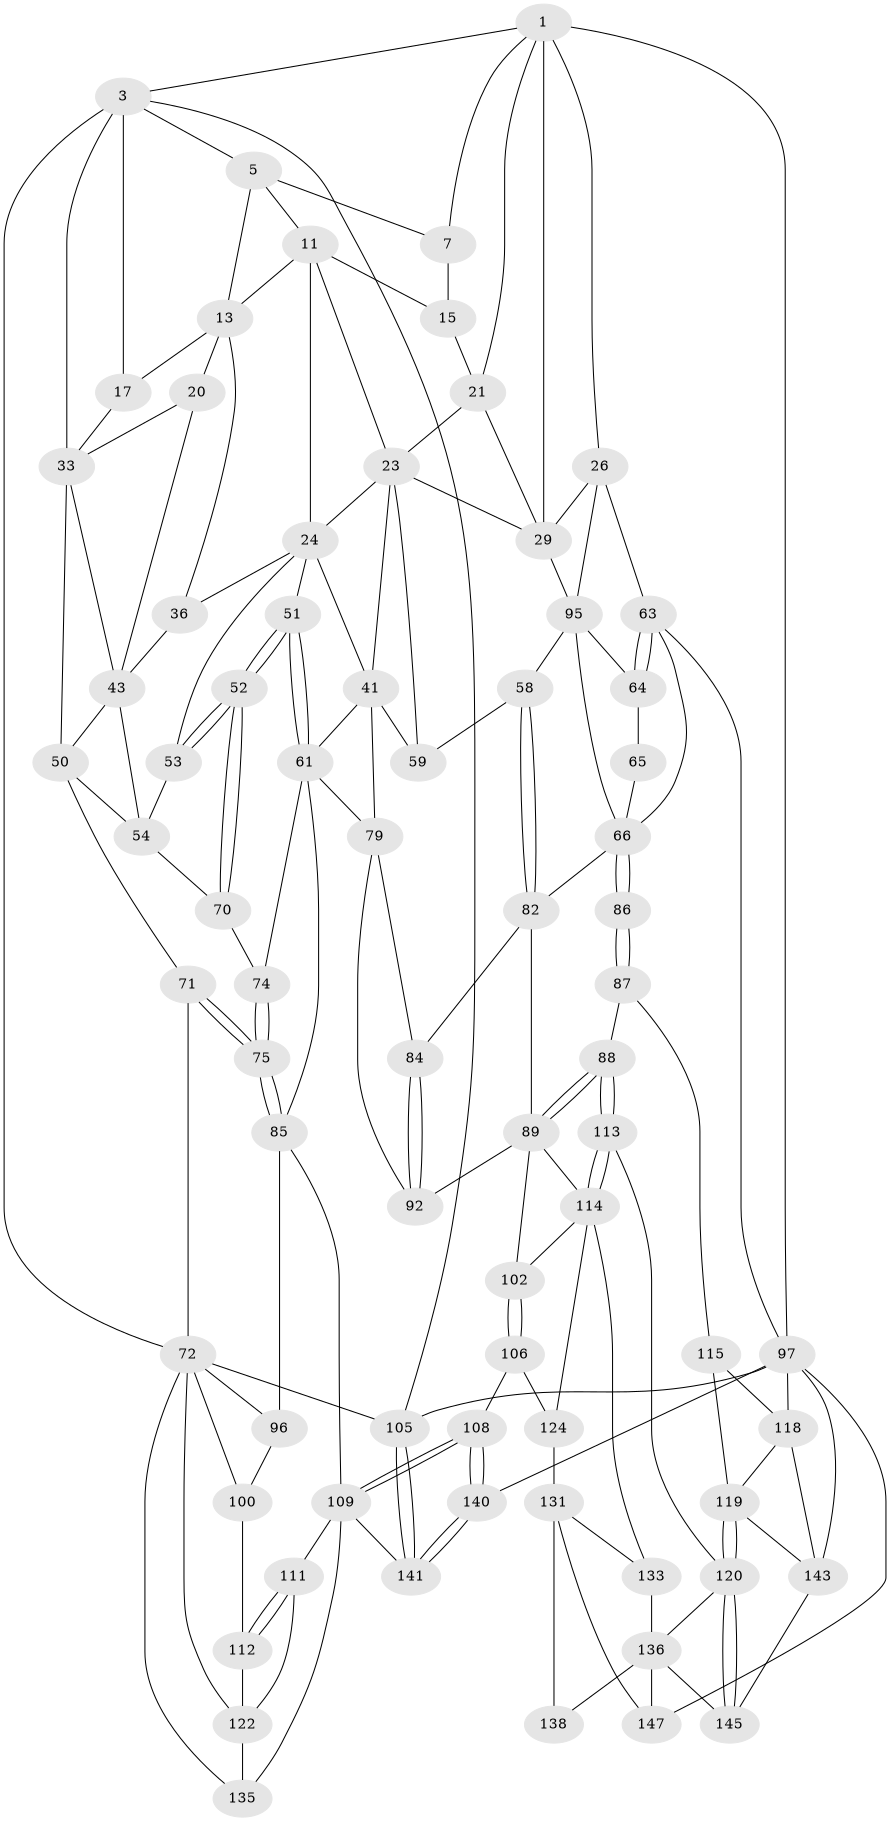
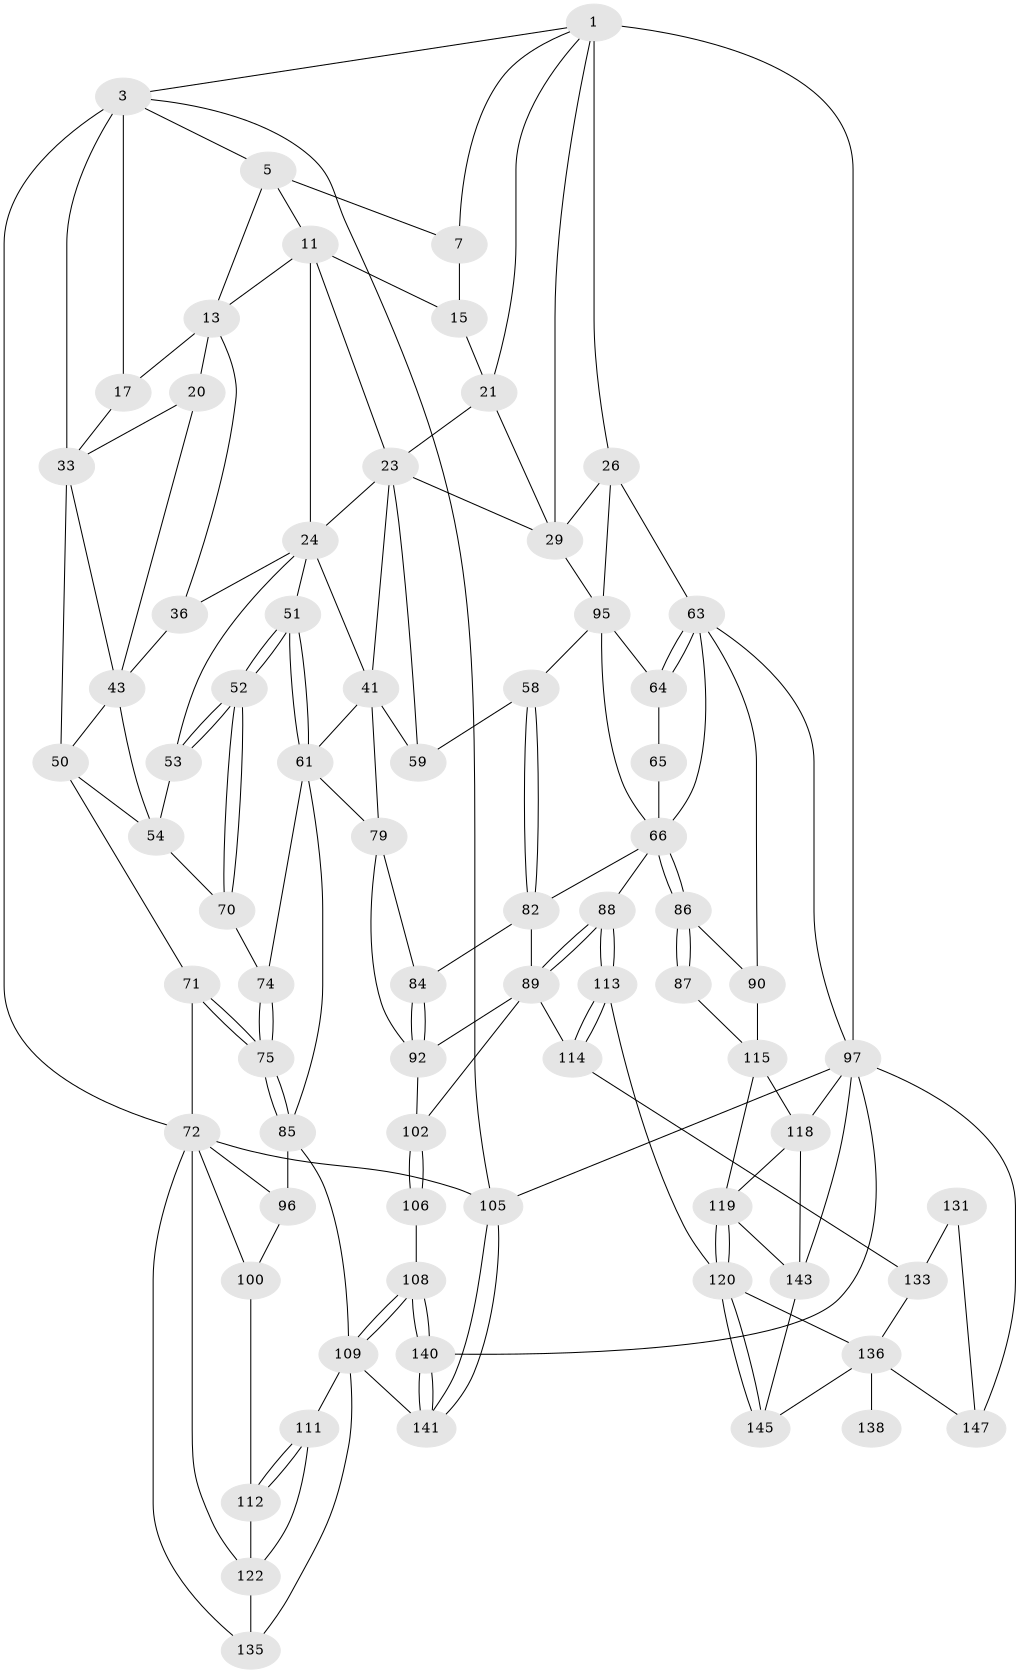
  graph {
    node [color=gray90 style=filled]
    1 [super="+8+2"]
    3 [super="+4+39"]
    7 [super="+10"]
    21 [super="+22"]
    26 [super="+27"]
    29 [super="+30"]
    97 [super="+142+98"]
    5 [super="+6"]
    17
    33 [super="+38"]
    72 [super="+73"]
    105
    15
    23 [super="+25"]
    n15 [label=95 super="+56"]
    63 [super="+76"]
    118 [super="+125"]
    140
    143 [super="+144"]
    147
    11 [super="+16+12"]
    13 [super="+14+19"]
    43 [super="+46"]
    50 [super="+69"]
    96
    100
    122 [super="+128"]
    135
    141
    24 [super="+34"]
    20 [super="+32"]
    36
    41 [super="+60"]
    59
    51
    53
    54 [super="+68"]
    61 [super="+78"]
    79 [super="+80"]
    52
    58
    64
    66 [super="+67"]
+   90 [super="+91"]
    71
    74
    85 [super="+95"]
    84
    92 [super="+93"]
    70
    75
    82 [super="+83"]
    65
    86
    89 [super="+94"]
    109 [super="+110"]
    115 [super="+117+116"]
    87
    112
    102
    114 [super="+123"]
    111 [super="+127"]
    88
    113
    119 [super="+126"]
    120 [super="+121"]
    106 [super="+107"]
-   124
    133
    145
    108
    131 [super="+134+132"]
    138
    136 [super="+137+146"]
    1 -- 3
    1 -- 7
    1 -- 21
    1 -- 26 [weight=2]
    1 -- 29
    1 -- 97
    3 -- 5
    3 -- 17
    3 -- 33 [weight=2]
    3 -- 72
    3 -- 105
    7 -- 15
    21 -- 29
    21 -- 23
    26 -- 29
    26 -- n15
    26 -- 63
    29 -- n15
    97 -- 105
    97 -- 118
    97 -- 140
    97 -- 143
    97 -- 147
    5 -- 7
    5 -- 11
    5 -- 13
    17 -- 33
    33 -- 43
    33 -- 50
    72 -- 105
    72 -- 96
    72 -- 100
    72 -- 122
    72 -- 135
    105 -- 141
    105 -- 141
    15 -- 21
    23 -- 29
    23 -- 24
    23 -- 41
    23 -- 59
    n15 -- 58
    n15 -- 64
    n15 -- 66
    63 -- 97
    63 -- 64
    63 -- 64
    63 -- 66
+   63 -- 90
    118 -- 143
    118 -- 119
    140 -- 141
    140 -- 141
    143 -- 145
    11 -- 15
    11 -- 23
    11 -- 13
    11 -- 24
    13 -- 17
    13 -- 20 [weight=2]
    13 -- 36
    43 -- 50
    43 -- 54
    50 -- 54
    50 -- 71
    96 -- 100
    100 -- 112
    122 -- 135
    24 -- 36
    24 -- 41
    24 -- 51
    24 -- 53
    20 -- 33
    20 -- 43
    36 -- 43
    41 -- 59
    41 -- 61
    41 -- 79
    51 -- 61
    51 -- 61
    51 -- 52
    51 -- 52
    53 -- 54
    54 -- 70
    61 -- 79
    61 -- 74
    61 -- 85
    79 -- 84
    79 -- 92
    52 -- 53
    52 -- 53
    52 -- 70
    52 -- 70
    58 -- 59
    58 -- 82
    58 -- 82
    64 -- 65
    66 -- 82
    66 -- 86
    66 -- 86
+   90 -- 115 [weight=2]
    71 -- 72
    71 -- 75
    71 -- 75
    74 -- 75
    74 -- 75
    85 -- 96
    85 -- 109
    84 -- 92
    84 -- 92
-   114 -- 102
+   92 -- 102
    70 -- 74
    75 -- 85
    75 -- 85
    82 -- 84
    82 -- 89
    65 -- 66
+   86 -- 90
    86 -- 87
    86 -- 87
    89 -- 92
    89 -- 102
    89 -- 114
    109 -- 135
    109 -- 141
    109 -- 111 [weight=2]
    115 -- 118
    115 -- 119
    87 -- 115
-   87 -- 88
+   66 -- 88
    112 -- 122
    102 -- 106
    102 -- 106
-   114 -- 124
    114 -- 133
    111 -- 122
    111 -- 112
    111 -- 112
    88 -- 89
    88 -- 89
    88 -- 113
    88 -- 113
    113 -- 114
    113 -- 114
    113 -- 120
    119 -- 143
    119 -- 120
    119 -- 120
    120 -- 145
    120 -- 145
    120 -- 136
-   106 -- 124
    106 -- 108
-   124 -- 131
    133 -- 136
    108 -- 140
    108 -- 140
    108 -- 109
    108 -- 109
    131 -- 147
    131 -- 133
-   131 -- 138 [weight=2]
    136 -- 147
    136 -- 145
    136 -- 138
  }
